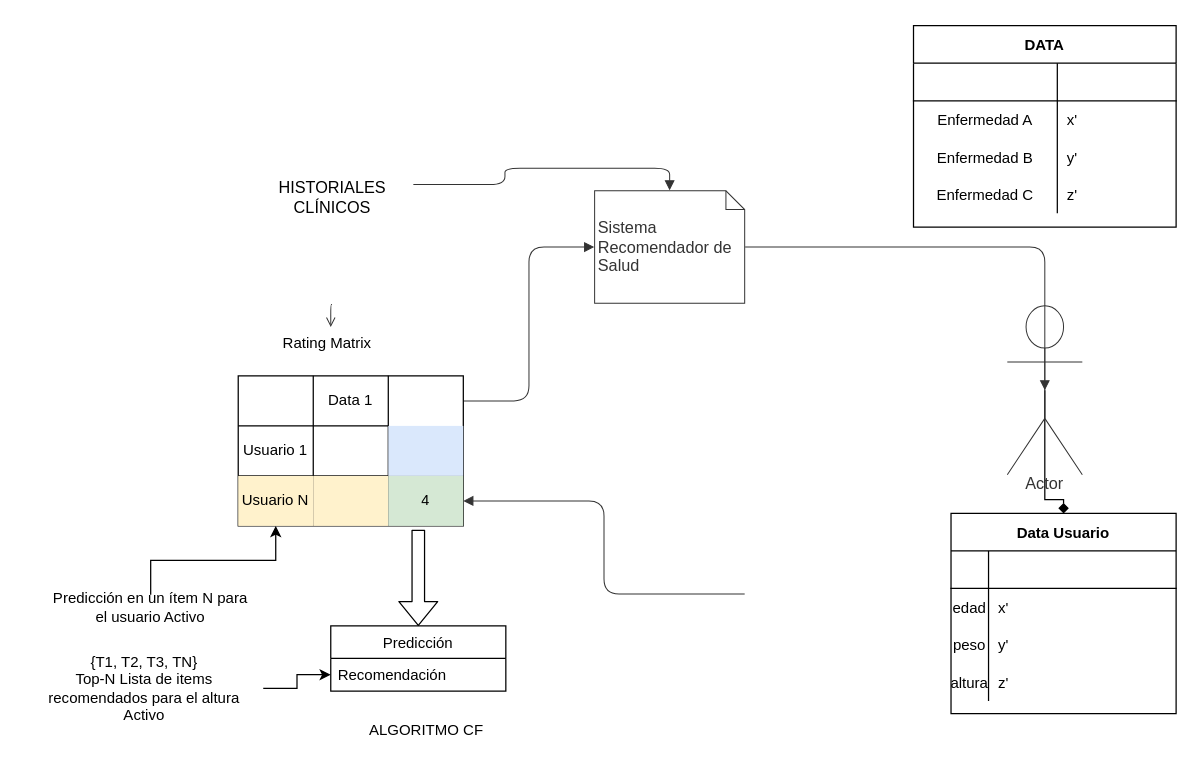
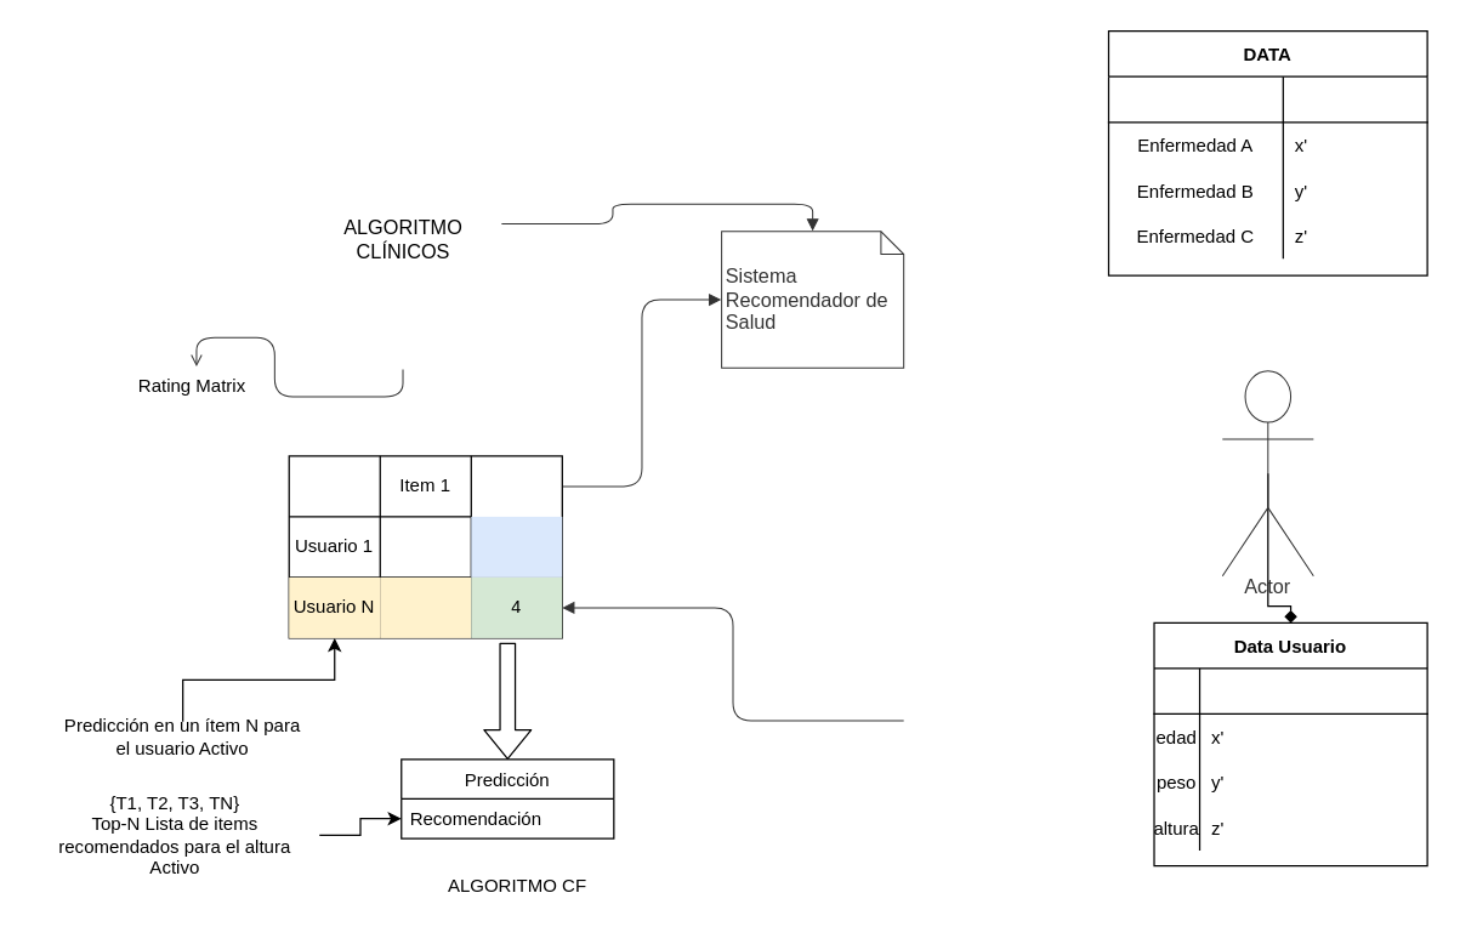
  <mxCell id="0" />
  <mxCell id="1" parent="0" />
  <mxCell id="2" value="" style="html=1;overflow=block;blockSpacing=1;whiteSpace=wrap;shape=image;whiteSpace=wrap;fontSize=13;spacing=0;strokeColor=none;strokeOpacity=100;strokeWidth=0;image=https://images.lucid.app/images/c5e55bc1-a80e-477a-aac2-b8c91ff5748e/content;" vertex="1" parent="1"><mxGeometry x="595" y="359" width="120" height="231" as="geometry" /></mxCell>
  <mxCell id="3" value="Sistema Recomendador de Salud" style="html=1;overflow=block;blockSpacing=1;whiteSpace=wrap;shape=note;size=15;whiteSpace=wrap;fontSize=13;fontColor=#333333;align=center;align=left;spacing=3.8;strokeColor=#333333;strokeOpacity=100;fillOpacity=100;rounded=1;absoluteArcSize=1;arcSize=12;fillColor=#ffffff;strokeWidth=0.8;" vertex="1" parent="1"><mxGeometry x="475" y="152" width="120" height="90" as="geometry" /></mxCell>
  <mxCell id="4" style="edgeStyle=orthogonalEdgeStyle;rounded=0;orthogonalLoop=1;jettySize=auto;html=1;exitX=0.5;exitY=0.5;exitDx=0;exitDy=0;exitPerimeter=0;endArrow=diamond;" edge="1" parent="1" source="5" target="33"><mxGeometry relative="1" as="geometry" /></mxCell>
  <mxCell id="5" value="Actor" style="html=1;overflow=block;blockSpacing=1;whiteSpace=wrap;shape=umlActor;labelPosition=center;verticalLabelPosition=bottom;verticalAlign=top;whiteSpace=nowrap;whiteSpace=wrap;fontSize=13;fontColor=#333333;align=center;spacing=0;strokeColor=#333333;strokeOpacity=100;fillOpacity=100;rounded=1;absoluteArcSize=1;arcSize=12;fillColor=#ffffff;strokeWidth=0.8;" vertex="1" parent="1"><mxGeometry x="805" y="244" width="60" height="135" as="geometry" /></mxCell>
- <mxCell id="6" value="" style="html=1;jettySize=18;whiteSpace=wrap;fontSize=13;strokeColor=#333333;strokeOpacity=100;strokeWidth=0.8;rounded=1;arcSize=24;edgeStyle=orthogonalEdgeStyle;startArrow=none;;endArrow=block;endFill=1;;exitX=1.003;exitY=0.5;exitPerimeter=0;entryX=0.5;entryY=0.5;entryPerimeter=0;" edge="1" parent="1" source="3" target="5"><mxGeometry width="100" height="100" relative="1" as="geometry"><Array as="points" /></mxGeometry></mxCell>
  <mxCell id="7" value="" style="html=1;jettySize=18;whiteSpace=wrap;fontSize=13;strokeColor=#333333;strokeOpacity=100;strokeWidth=0.8;rounded=1;arcSize=24;edgeStyle=orthogonalEdgeStyle;startArrow=none;;endArrow=block;endFill=1;;exitX=0.989;exitY=0.445;exitPerimeter=0;entryX=0.5;entryY=-0.004;entryPerimeter=0;exitDx=0;exitDy=0;" edge="1" parent="1" source="11" target="3"><mxGeometry width="100" height="100" relative="1" as="geometry"><Array as="points" /><mxPoint x="394.36" y="135" as="sourcePoint" /></mxGeometry></mxCell>
  <mxCell id="8" value="" style="html=1;jettySize=18;whiteSpace=wrap;fontSize=13;strokeColor=#333333;strokeOpacity=100;strokeWidth=0.8;rounded=1;arcSize=24;edgeStyle=orthogonalEdgeStyle;startArrow=none;endArrow=open;endFill=1;exitX=0.5;exitY=1;entryX=0.489;entryY=0.025;entryDx=0;entryDy=0;entryPerimeter=0;exitDx=0;exitDy=0;" edge="1" parent="1" source="11" target="26"><mxGeometry width="100" height="100" relative="1" as="geometry"><Array as="points" /><mxPoint x="250" y="235" as="targetPoint" /><mxPoint x="334" y="180.36" as="sourcePoint" /></mxGeometry></mxCell>
  <mxCell id="9" value="" style="html=1;jettySize=18;whiteSpace=wrap;fontSize=13;strokeColor=#333333;strokeOpacity=100;strokeWidth=0.8;rounded=1;arcSize=24;edgeStyle=orthogonalEdgeStyle;startArrow=none;;endArrow=block;endFill=1;;entryX=-0.003;entryY=0.5;entryPerimeter=0;exitX=1;exitY=0.5;exitDx=0;exitDy=0;" edge="1" parent="1" target="3" source="13"><mxGeometry width="100" height="100" relative="1" as="geometry"><Array as="points" /><mxPoint x="350" y="312" as="sourcePoint" /></mxGeometry></mxCell>
  <mxCell id="10" value="" style="html=1;jettySize=18;whiteSpace=wrap;fontSize=13;strokeColor=#333333;strokeOpacity=100;strokeWidth=0.8;rounded=1;arcSize=24;edgeStyle=orthogonalEdgeStyle;startArrow=none;;endArrow=block;endFill=1;;exitX=0;exitY=0.5;exitDx=0;exitDy=0;" edge="1" parent="1" source="2" target="20"><mxGeometry width="100" height="100" relative="1" as="geometry"><Array as="points" /><mxPoint x="564" y="487" as="sourcePoint" /><mxPoint x="270" y="470" as="targetPoint" /></mxGeometry></mxCell>
- <mxCell id="11" value="HISTORIALES&lt;br&gt;CLÍNICOS" style="html=1;overflow=block;blockSpacing=1;whiteSpace=wrap;shape=image;whiteSpace=wrap;fontSize=13;spacing=0;strokeColor=none;strokeOpacity=100;strokeWidth=0;image=https://images.lucid.app/images/6cbf0d53-ce0d-482c-adc7-3ac1ee875623/content;imageAspect=0;" vertex="1" parent="1"><mxGeometry x="198.5" y="70" width="133" height="173" as="geometry" /></mxCell>
+ <mxCell id="11" value="ALGORITMO&lt;br&gt;CLÍNICOS" style="html=1;overflow=block;blockSpacing=1;whiteSpace=wrap;shape=image;whiteSpace=wrap;fontSize=13;spacing=0;strokeColor=none;strokeOpacity=100;strokeWidth=0;image=https://images.lucid.app/images/6cbf0d53-ce0d-482c-adc7-3ac1ee875623/content;imageAspect=0;" vertex="1" parent="1"><mxGeometry x="198.5" y="70" width="133" height="173" as="geometry" /></mxCell>
  <mxCell id="12" value="" style="shape=table;html=1;whiteSpace=wrap;startSize=0;container=1;collapsible=0;childLayout=tableLayout;" vertex="1" parent="1"><mxGeometry x="190" y="300" width="180" height="120" as="geometry" /></mxCell>
  <mxCell id="13" value="" style="shape=partialRectangle;html=1;whiteSpace=wrap;collapsible=0;dropTarget=0;pointerEvents=0;fillColor=none;top=0;left=0;bottom=0;right=0;points=[[0,0.5],[1,0.5]];portConstraint=eastwest;" vertex="1" parent="12"><mxGeometry width="180" height="40" as="geometry" /></mxCell>
  <mxCell id="14" value="" style="shape=partialRectangle;html=1;whiteSpace=wrap;connectable=0;fillColor=none;top=0;left=0;bottom=0;right=0;overflow=hidden;" vertex="1" parent="13"><mxGeometry width="60" height="40" as="geometry" /></mxCell>
- <mxCell id="15" value="Data 1" style="shape=partialRectangle;html=1;whiteSpace=wrap;connectable=0;fillColor=none;top=0;left=0;bottom=0;right=0;overflow=hidden;" vertex="1" parent="13"><mxGeometry x="60" width="60" height="40" as="geometry" /></mxCell>
+ <mxCell id="15" value="Item 1" style="shape=partialRectangle;html=1;whiteSpace=wrap;connectable=0;fillColor=none;top=0;left=0;bottom=0;right=0;overflow=hidden;" vertex="1" parent="13"><mxGeometry x="60" width="60" height="40" as="geometry" /></mxCell>
  <mxCell id="16" value="" style="shape=partialRectangle;html=1;whiteSpace=wrap;collapsible=0;dropTarget=0;pointerEvents=0;fillColor=none;top=0;left=0;bottom=0;right=0;points=[[0,0.5],[1,0.5]];portConstraint=eastwest;" vertex="1" parent="12"><mxGeometry y="40" width="180" height="40" as="geometry" /></mxCell>
  <mxCell id="17" value="Usuario 1" style="shape=partialRectangle;html=1;whiteSpace=wrap;connectable=0;fillColor=none;top=0;left=0;bottom=0;right=0;overflow=hidden;" vertex="1" parent="16"><mxGeometry width="60" height="40" as="geometry" /></mxCell>
  <mxCell id="18" value="" style="shape=partialRectangle;html=1;whiteSpace=wrap;connectable=0;fillColor=none;top=0;left=0;bottom=0;right=0;overflow=hidden;" vertex="1" parent="16"><mxGeometry x="60" width="60" height="40" as="geometry" /></mxCell>
  <mxCell id="19" value="" style="shape=partialRectangle;html=1;whiteSpace=wrap;connectable=0;fillColor=#dae8fc;top=0;left=0;bottom=0;right=0;overflow=hidden;strokeColor=#6c8ebf;" vertex="1" parent="16"><mxGeometry x="120" width="60" height="40" as="geometry" /></mxCell>
  <mxCell id="20" value="" style="shape=partialRectangle;html=1;whiteSpace=wrap;collapsible=0;dropTarget=0;pointerEvents=0;fillColor=none;top=0;left=0;bottom=0;right=0;points=[[0,0.5],[1,0.5]];portConstraint=eastwest;" vertex="1" parent="12"><mxGeometry y="80" width="180" height="40" as="geometry" /></mxCell>
  <mxCell id="21" value="Usuario N" style="shape=partialRectangle;html=1;whiteSpace=wrap;connectable=0;fillColor=#fff2cc;top=0;left=0;bottom=0;right=0;overflow=hidden;strokeColor=#d6b656;" vertex="1" parent="20"><mxGeometry width="60" height="40" as="geometry" /></mxCell>
  <mxCell id="22" value="" style="shape=partialRectangle;html=1;whiteSpace=wrap;connectable=0;fillColor=#fff2cc;top=0;left=0;bottom=0;right=0;overflow=hidden;strokeColor=#d6b656;" vertex="1" parent="20"><mxGeometry x="60" width="60" height="40" as="geometry" /></mxCell>
  <mxCell id="23" value="4 " style="shape=partialRectangle;html=1;whiteSpace=wrap;connectable=0;fillColor=#d5e8d4;top=0;left=0;bottom=0;right=0;overflow=hidden;strokeColor=#82b366;" vertex="1" parent="20"><mxGeometry x="120" width="60" height="40" as="geometry" /></mxCell>
  <mxCell id="24" value="Predicción " style="swimlane;fontStyle=0;childLayout=stackLayout;horizontal=1;startSize=26;fillColor=none;horizontalStack=0;resizeParent=1;resizeParentMax=0;resizeLast=0;collapsible=1;marginBottom=0;" vertex="1" parent="1"><mxGeometry x="264" y="500" width="140" height="52" as="geometry" /></mxCell>
  <mxCell id="25" value="Recomendación" style="text;strokeColor=none;fillColor=none;align=left;verticalAlign=top;spacingLeft=4;spacingRight=4;overflow=hidden;rotatable=0;points=[[0,0.5],[1,0.5]];portConstraint=eastwest;" vertex="1" parent="24"><mxGeometry y="26" width="140" height="26" as="geometry" /></mxCell>
- <mxCell id="26" value="Rating Matrix" style="text;strokeColor=none;fillColor=none;align=left;verticalAlign=top;spacingLeft=4;spacingRight=4;overflow=hidden;rotatable=0;points=[[0,0.5],[1,0.5]];portConstraint=eastwest;" vertex="1" parent="1"><mxGeometry x="220" y="260" width="90" height="40" as="geometry" /></mxCell>
+ <mxCell id="26" value="Rating Matrix" style="text;strokeColor=none;fillColor=none;align=left;verticalAlign=top;spacingLeft=4;spacingRight=4;overflow=hidden;rotatable=0;points=[[0,0.5],[1,0.5]];portConstraint=eastwest;" vertex="1" parent="1"><mxGeometry x="85" y="240" width="90" height="40" as="geometry" /></mxCell>
  <mxCell id="27" value="" style="shape=flexArrow;endArrow=classic;html=1;exitX=0.8;exitY=1.075;exitDx=0;exitDy=0;exitPerimeter=0;" edge="1" parent="1" source="20" target="24"><mxGeometry width="50" height="50" relative="1" as="geometry"><mxPoint x="330" y="430" as="sourcePoint" /><mxPoint x="50" y="480" as="targetPoint" /></mxGeometry></mxCell>
  <mxCell id="28" value="ALGORITMO CF " style="text;strokeColor=none;fillColor=none;align=left;verticalAlign=top;spacingLeft=4;spacingRight=4;overflow=hidden;rotatable=0;points=[[0,0.5],[1,0.5]];portConstraint=eastwest;" vertex="1" parent="1"><mxGeometry x="289" y="570" width="111" height="30" as="geometry" /></mxCell>
  <mxCell id="29" style="edgeStyle=orthogonalEdgeStyle;rounded=0;orthogonalLoop=1;jettySize=auto;html=1;" edge="1" parent="1" source="30" target="21"><mxGeometry relative="1" as="geometry" /></mxCell>
  <mxCell id="30" value="Predicción en un ítem N para el usuario Activo" style="text;html=1;strokeColor=none;fillColor=none;align=center;verticalAlign=middle;whiteSpace=wrap;rounded=0;" vertex="1" parent="1"><mxGeometry x="35" y="475" width="170" height="20" as="geometry" /></mxCell>
  <mxCell id="31" style="edgeStyle=orthogonalEdgeStyle;rounded=0;orthogonalLoop=1;jettySize=auto;html=1;entryX=0;entryY=0.5;entryDx=0;entryDy=0;" edge="1" parent="1" source="32" target="25"><mxGeometry relative="1" as="geometry" /></mxCell>
  <mxCell id="32" value="{T1, T2, T3, TN}&lt;br&gt;Top-N Lista de items recomendados para el altura Activo" style="text;html=1;strokeColor=none;fillColor=none;align=center;verticalAlign=middle;whiteSpace=wrap;rounded=0;" vertex="1" parent="1"><mxGeometry x="20" y="520" width="190" height="60" as="geometry" /></mxCell>
  <mxCell id="33" value="Data Usuario" style="shape=table;startSize=30;container=1;collapsible=1;childLayout=tableLayout;fixedRows=1;rowLines=0;fontStyle=1;align=center;resizeLast=1;" vertex="1" parent="1"><mxGeometry x="760" y="410" width="180" height="160" as="geometry" /></mxCell>
  <mxCell id="34" value="" style="shape=partialRectangle;collapsible=0;dropTarget=0;pointerEvents=0;fillColor=none;top=0;left=0;bottom=1;right=0;points=[[0,0.5],[1,0.5]];portConstraint=eastwest;" vertex="1" parent="33"><mxGeometry y="30" width="180" height="30" as="geometry" /></mxCell>
  <mxCell id="35" value="" style="shape=partialRectangle;connectable=0;fillColor=none;top=0;left=0;bottom=0;right=0;fontStyle=1;overflow=hidden;" vertex="1" parent="34"><mxGeometry width="30" height="30" as="geometry" /></mxCell>
  <mxCell id="36" value="" style="shape=partialRectangle;connectable=0;fillColor=none;top=0;left=0;bottom=0;right=0;align=left;spacingLeft=6;fontStyle=5;overflow=hidden;" vertex="1" parent="34"><mxGeometry x="30" width="150" height="30" as="geometry" /></mxCell>
  <mxCell id="37" value="" style="shape=partialRectangle;collapsible=0;dropTarget=0;pointerEvents=0;fillColor=none;top=0;left=0;bottom=0;right=0;points=[[0,0.5],[1,0.5]];portConstraint=eastwest;" vertex="1" parent="33"><mxGeometry y="60" width="180" height="30" as="geometry" /></mxCell>
  <mxCell id="38" value="edad" style="shape=partialRectangle;connectable=0;fillColor=none;top=0;left=0;bottom=0;right=0;editable=1;overflow=hidden;" vertex="1" parent="37"><mxGeometry width="30" height="30" as="geometry" /></mxCell>
  <mxCell id="39" value="x'" style="shape=partialRectangle;connectable=0;fillColor=none;top=0;left=0;bottom=0;right=0;align=left;spacingLeft=6;overflow=hidden;" vertex="1" parent="37"><mxGeometry x="30" width="150" height="30" as="geometry" /></mxCell>
  <mxCell id="40" value="" style="shape=partialRectangle;collapsible=0;dropTarget=0;pointerEvents=0;fillColor=none;top=0;left=0;bottom=0;right=0;points=[[0,0.5],[1,0.5]];portConstraint=eastwest;" vertex="1" parent="33"><mxGeometry y="90" width="180" height="30" as="geometry" /></mxCell>
  <mxCell id="41" value="peso" style="shape=partialRectangle;connectable=0;fillColor=none;top=0;left=0;bottom=0;right=0;editable=1;overflow=hidden;" vertex="1" parent="40"><mxGeometry width="30" height="30" as="geometry" /></mxCell>
  <mxCell id="42" value="y'" style="shape=partialRectangle;connectable=0;fillColor=none;top=0;left=0;bottom=0;right=0;align=left;spacingLeft=6;overflow=hidden;" vertex="1" parent="40"><mxGeometry x="30" width="150" height="30" as="geometry" /></mxCell>
  <mxCell id="43" value="" style="shape=partialRectangle;collapsible=0;dropTarget=0;pointerEvents=0;fillColor=none;top=0;left=0;bottom=0;right=0;points=[[0,0.5],[1,0.5]];portConstraint=eastwest;" vertex="1" parent="33"><mxGeometry y="120" width="180" height="30" as="geometry" /></mxCell>
  <mxCell id="44" value="altura" style="shape=partialRectangle;connectable=0;fillColor=none;top=0;left=0;bottom=0;right=0;editable=1;overflow=hidden;" vertex="1" parent="43"><mxGeometry width="30" height="30" as="geometry" /></mxCell>
  <mxCell id="45" value="z'" style="shape=partialRectangle;connectable=0;fillColor=none;top=0;left=0;bottom=0;right=0;align=left;spacingLeft=6;overflow=hidden;" vertex="1" parent="43"><mxGeometry x="30" width="150" height="30" as="geometry" /></mxCell>
  <mxCell id="46" value="DATA" style="shape=table;startSize=30;container=1;collapsible=1;childLayout=tableLayout;fixedRows=1;rowLines=0;fontStyle=1;align=center;resizeLast=1;" vertex="1" parent="1"><mxGeometry x="730" y="20" width="210" height="161" as="geometry" /></mxCell>
  <mxCell id="47" value="" style="shape=partialRectangle;collapsible=0;dropTarget=0;pointerEvents=0;fillColor=none;top=0;left=0;bottom=1;right=0;points=[[0,0.5],[1,0.5]];portConstraint=eastwest;" vertex="1" parent="46"><mxGeometry y="30" width="210" height="30" as="geometry" /></mxCell>
  <mxCell id="48" value="" style="shape=partialRectangle;connectable=0;fillColor=none;top=0;left=0;bottom=0;right=0;fontStyle=1;overflow=hidden;" vertex="1" parent="47"><mxGeometry width="115" height="30" as="geometry" /></mxCell>
  <mxCell id="49" value="" style="shape=partialRectangle;connectable=0;fillColor=none;top=0;left=0;bottom=0;right=0;align=left;spacingLeft=6;fontStyle=5;overflow=hidden;" vertex="1" parent="47"><mxGeometry x="115" width="95" height="30" as="geometry" /></mxCell>
  <mxCell id="50" value="" style="shape=partialRectangle;collapsible=0;dropTarget=0;pointerEvents=0;fillColor=none;top=0;left=0;bottom=0;right=0;points=[[0,0.5],[1,0.5]];portConstraint=eastwest;" vertex="1" parent="46"><mxGeometry y="60" width="210" height="30" as="geometry" /></mxCell>
  <mxCell id="51" value="Enfermedad A" style="shape=partialRectangle;connectable=0;fillColor=none;top=0;left=0;bottom=0;right=0;editable=1;overflow=hidden;" vertex="1" parent="50"><mxGeometry width="115" height="30" as="geometry" /></mxCell>
  <mxCell id="52" value="x'" style="shape=partialRectangle;connectable=0;fillColor=none;top=0;left=0;bottom=0;right=0;align=left;spacingLeft=6;overflow=hidden;" vertex="1" parent="50"><mxGeometry x="115" width="95" height="30" as="geometry" /></mxCell>
  <mxCell id="53" value="" style="shape=partialRectangle;collapsible=0;dropTarget=0;pointerEvents=0;fillColor=none;top=0;left=0;bottom=0;right=0;points=[[0,0.5],[1,0.5]];portConstraint=eastwest;" vertex="1" parent="46"><mxGeometry y="90" width="210" height="30" as="geometry" /></mxCell>
  <mxCell id="54" value="Enfermedad B" style="shape=partialRectangle;connectable=0;fillColor=none;top=0;left=0;bottom=0;right=0;editable=1;overflow=hidden;" vertex="1" parent="53"><mxGeometry width="115" height="30" as="geometry" /></mxCell>
  <mxCell id="55" value="y'" style="shape=partialRectangle;connectable=0;fillColor=none;top=0;left=0;bottom=0;right=0;align=left;spacingLeft=6;overflow=hidden;" vertex="1" parent="53"><mxGeometry x="115" width="95" height="30" as="geometry" /></mxCell>
  <mxCell id="56" value="" style="shape=partialRectangle;collapsible=0;dropTarget=0;pointerEvents=0;fillColor=none;top=0;left=0;bottom=0;right=0;points=[[0,0.5],[1,0.5]];portConstraint=eastwest;" vertex="1" parent="46"><mxGeometry y="120" width="210" height="30" as="geometry" /></mxCell>
  <mxCell id="57" value="Enfermedad C" style="shape=partialRectangle;connectable=0;fillColor=none;top=0;left=0;bottom=0;right=0;editable=1;overflow=hidden;" vertex="1" parent="56"><mxGeometry width="115" height="30" as="geometry" /></mxCell>
  <mxCell id="58" value="z'" style="shape=partialRectangle;connectable=0;fillColor=none;top=0;left=0;bottom=0;right=0;align=left;spacingLeft=6;overflow=hidden;" vertex="1" parent="56"><mxGeometry x="115" width="95" height="30" as="geometry" /></mxCell>
